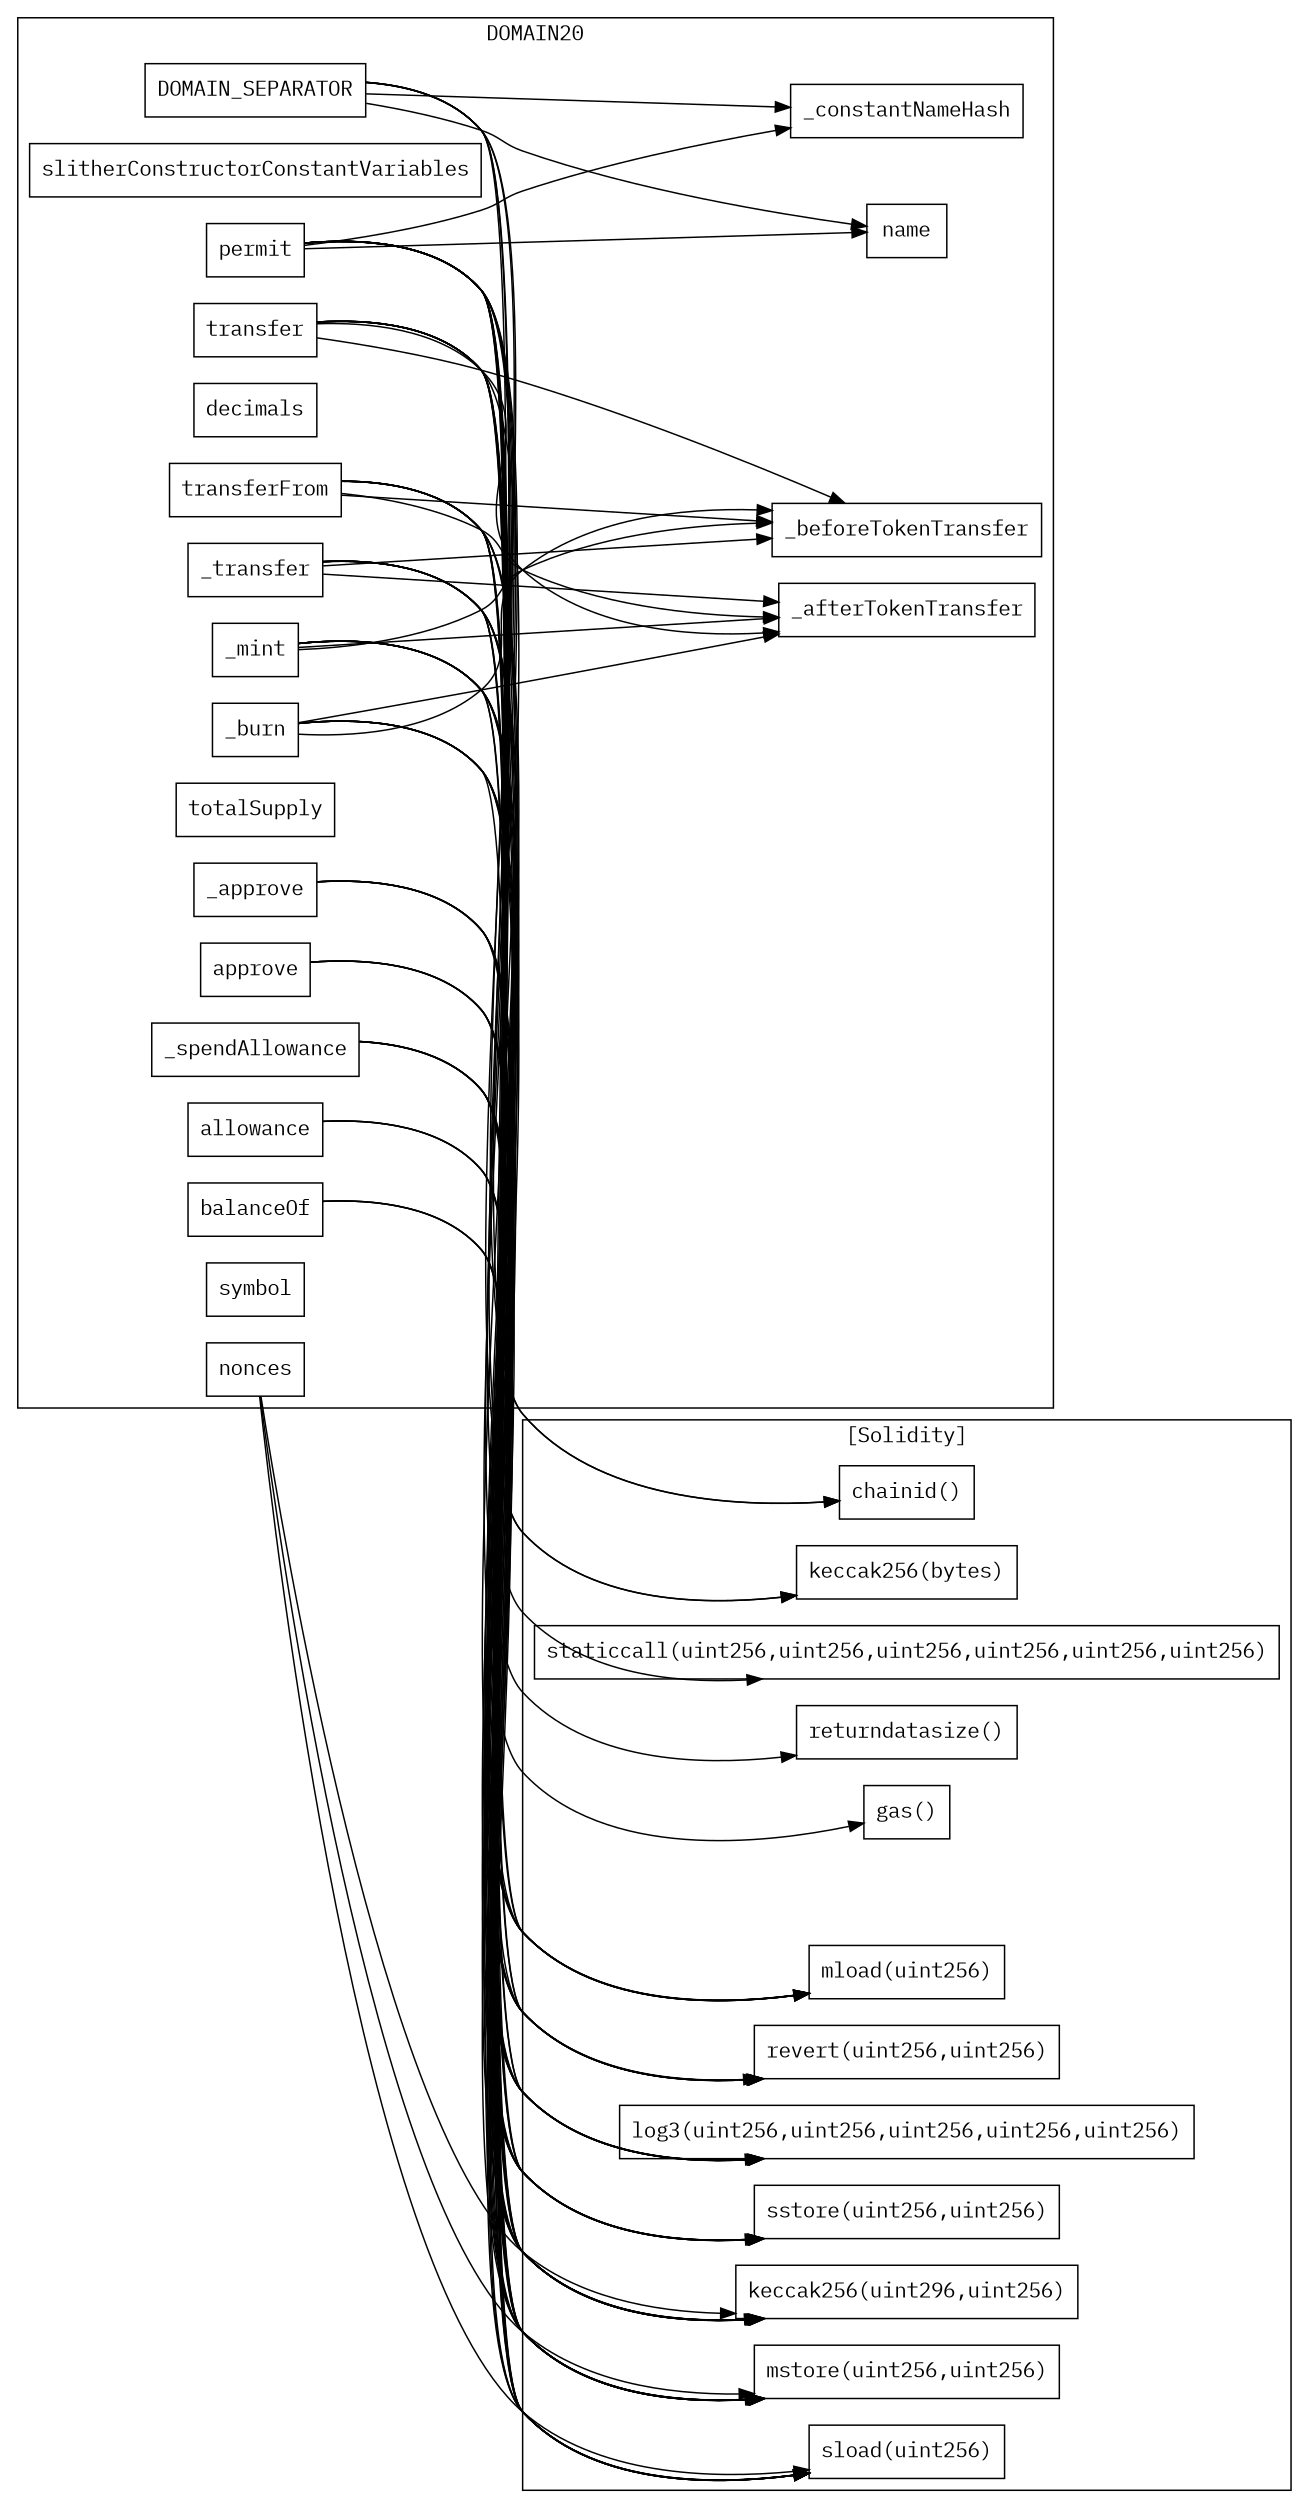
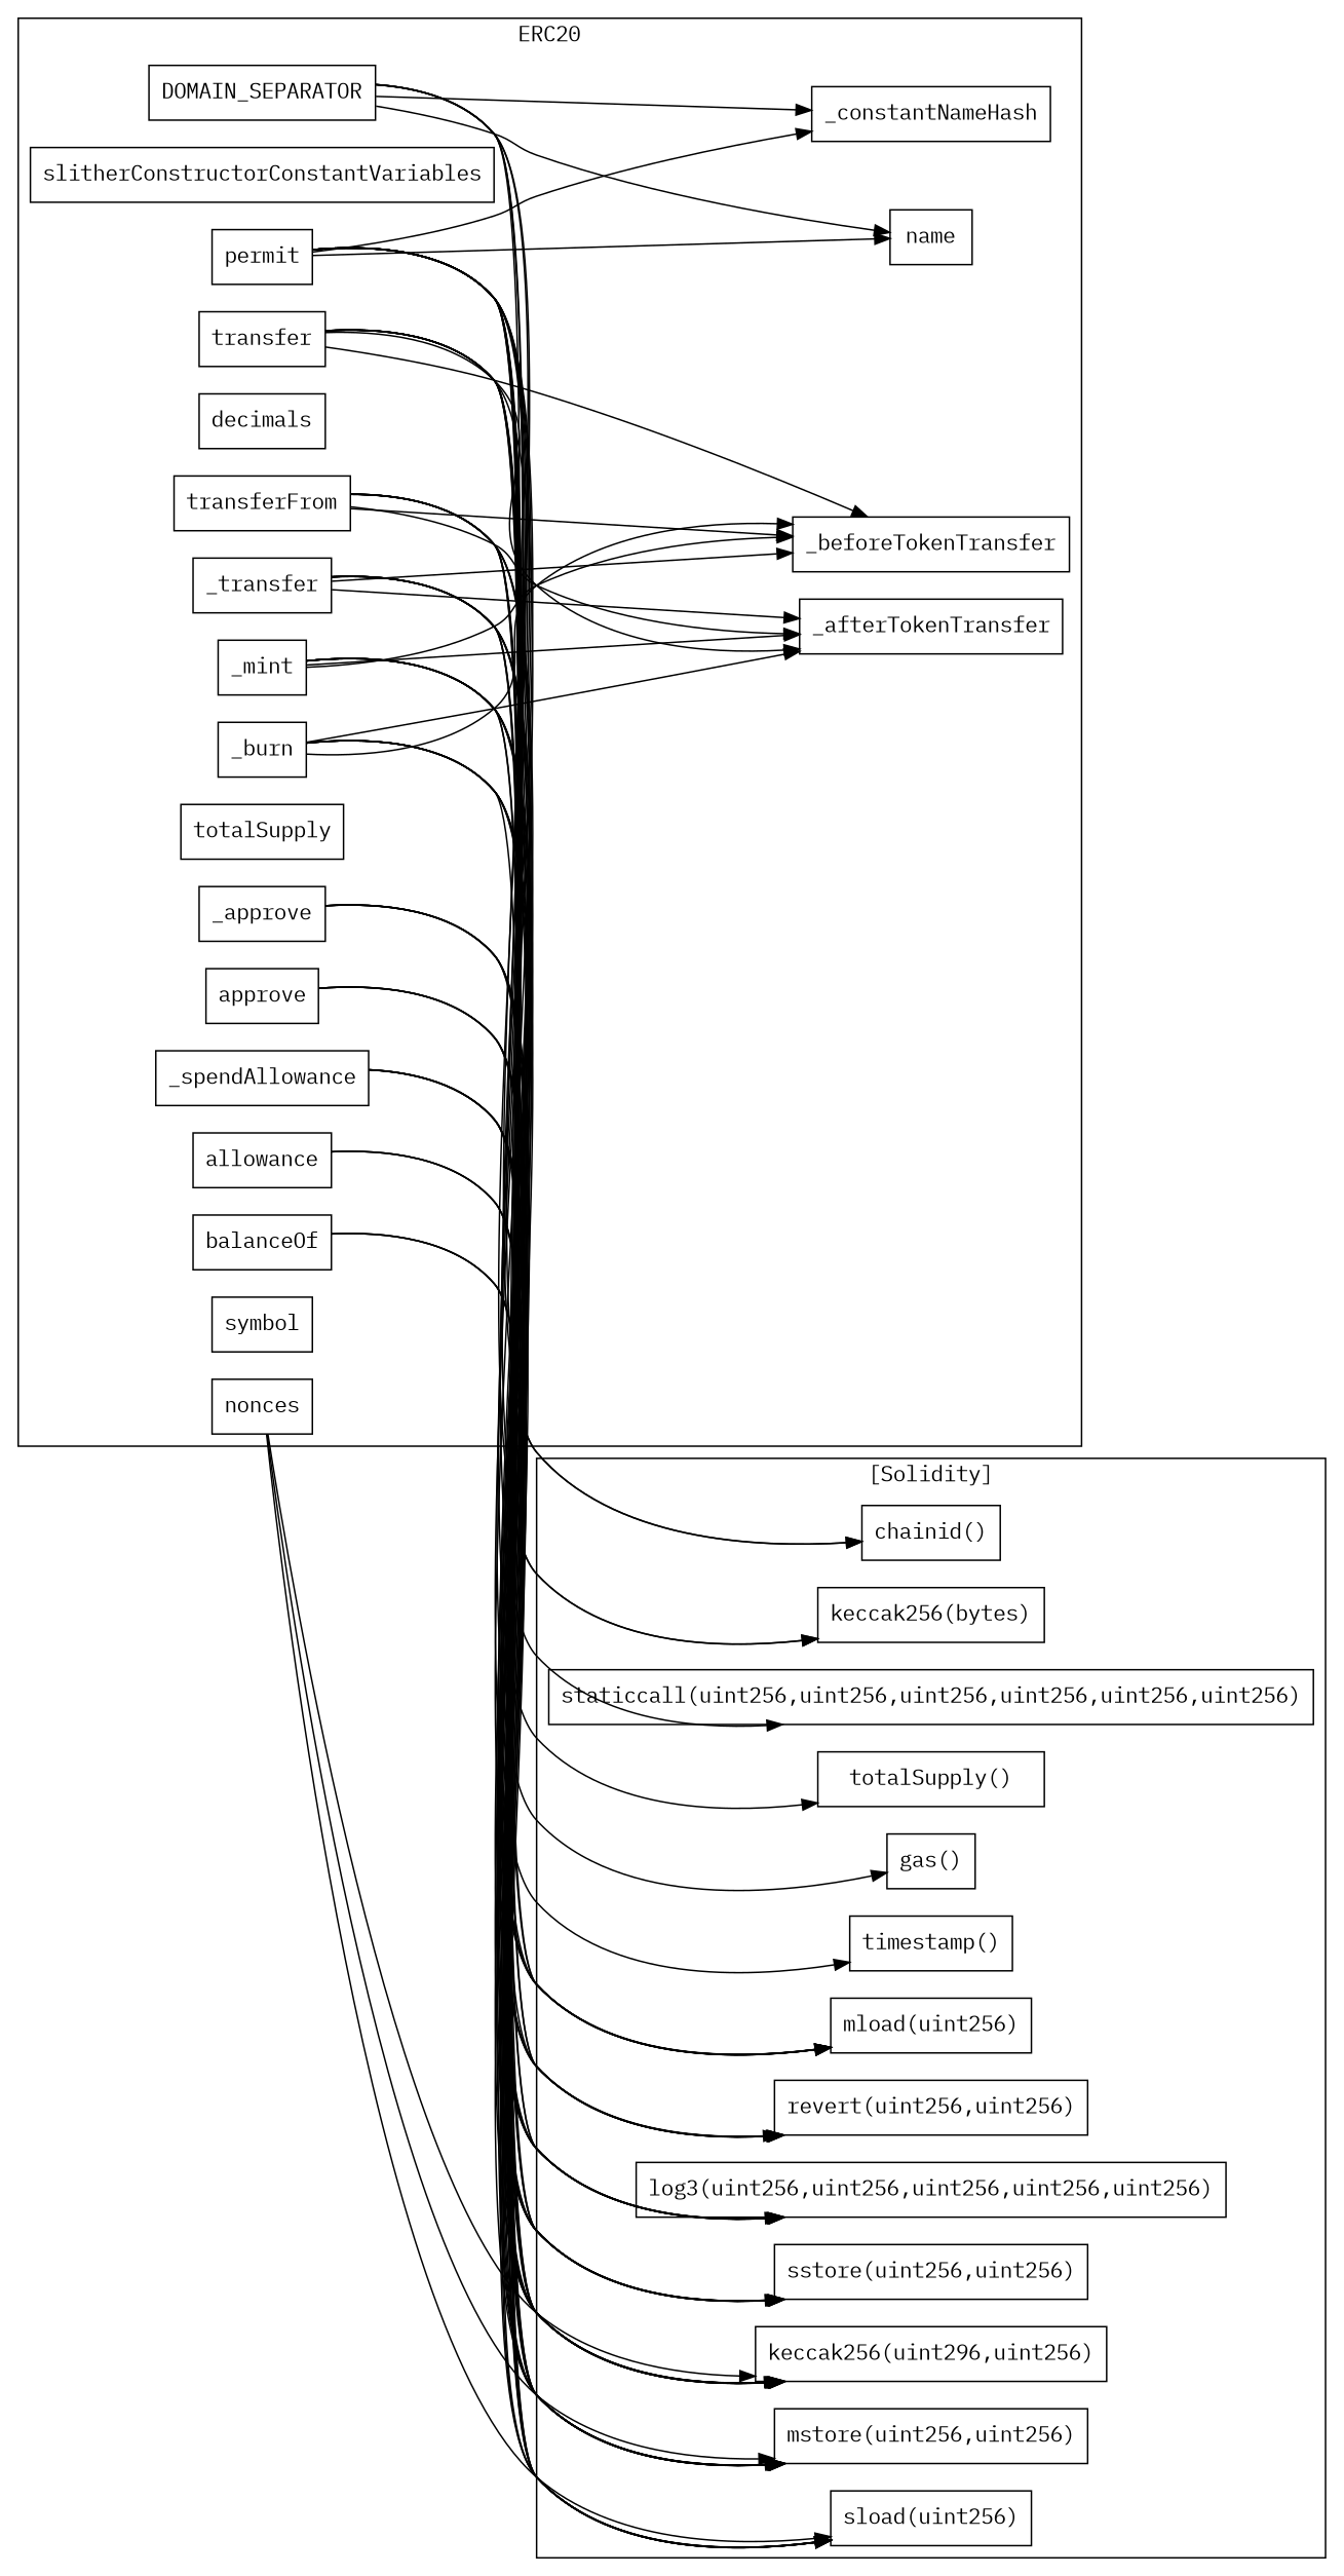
  strict digraph {
    fontname="IBM Plex Mono"
    rankdir=LR
    node [fontname="IBM Plex Mono" shape=box]
    edge [fontname="IBM Plex Mono"]
    n1 [label=permit]
    n2 [label=name]
    n3 [label=_constantNameHash]
    n4 [label=slitherConstructorConstantVariables]
    n5 [label=approve]
    n6 [label=transfer]
    n7 [label=_afterTokenTransfer]
    n8 [label=_beforeTokenTransfer]
    n9 [label=decimals]
    n10 [label=allowance]
    n11 [label=_spendAllowance]
    n12 [label=balanceOf]
    n13 [label=transferFrom]
    n14 [label=totalSupply]
    n15 [label=_transfer]
    n16 [label=nonces]
    n17 [label=_approve]
    n18 [label=DOMAIN_SEPARATOR]
    n19 [label=_mint]
    n20 [label=symbol]
    n21 [label=_burn]
    "sstore(uint256,uint256)"
    "revert(uint256,uint256)"
    "mload(uint256)"
    "staticcall(uint256,uint256,uint256,uint256,uint256,uint256)"
    "mstore(uint256,uint256)"
-   "returndatasize()"
+   "returndatasize()" [label="totalSupply()"]
    "sload(uint256)"
    "gas()"
    n30 [label="keccak256(uint296,uint256)"]
    "chainid()"
    "keccak256(bytes)"
+   "timestamp()"
    "log3(uint256,uint256,uint256,uint256,uint256)"
    subgraph cluster_1 {
-     label=DOMAIN20
+     label=ERC20
      n1
      n2
      n3
      n4
      n5
      n6
      n7
      n8
      n9
      n10
      n11
      n12
      n13
      n14
      n15
      n16
      n17
      n18
      n19
      n20
      n21
    }
    subgraph cluster_2 {
      label="[Solidity]"
      "sstore(uint256,uint256)"
      "revert(uint256,uint256)"
      "mload(uint256)"
      "staticcall(uint256,uint256,uint256,uint256,uint256,uint256)"
      "mstore(uint256,uint256)"
      "returndatasize()"
      "sload(uint256)"
      "gas()"
      n30
      "chainid()"
      "keccak256(bytes)"
+     "timestamp()"
      "log3(uint256,uint256,uint256,uint256,uint256)"
    }
    n1 -> n2
    n1 -> n3
    n1 -> "sstore(uint256,uint256)"
    n1 -> "revert(uint256,uint256)"
    n1 -> "mload(uint256)"
    n1 -> "staticcall(uint256,uint256,uint256,uint256,uint256,uint256)"
    n1 -> "mstore(uint256,uint256)"
    n1 -> "returndatasize()"
    n1 -> "sload(uint256)"
    n1 -> "gas()"
    n1 -> n30
    n1 -> "chainid()"
    n1 -> "keccak256(bytes)"
+   n1 -> "timestamp()"
    n1 -> "log3(uint256,uint256,uint256,uint256,uint256)"
    n5 -> "sstore(uint256,uint256)"
    n5 -> "mstore(uint256,uint256)"
    n5 -> n30
    n5 -> "log3(uint256,uint256,uint256,uint256,uint256)"
    n6 -> n7
    n6 -> n8
    n6 -> "sstore(uint256,uint256)"
    n6 -> "revert(uint256,uint256)"
    n6 -> "mload(uint256)"
    n6 -> "mstore(uint256,uint256)"
    n6 -> "sload(uint256)"
    n6 -> n30
    n6 -> "log3(uint256,uint256,uint256,uint256,uint256)"
    n10 -> "mstore(uint256,uint256)"
    n10 -> "sload(uint256)"
    n10 -> n30
    n11 -> "sstore(uint256,uint256)"
    n11 -> "revert(uint256,uint256)"
    n11 -> "mstore(uint256,uint256)"
    n11 -> "sload(uint256)"
    n11 -> n30
    n12 -> "mstore(uint256,uint256)"
    n12 -> "sload(uint256)"
    n12 -> n30
    n13 -> n7
    n13 -> n8
    n13 -> "sstore(uint256,uint256)"
    n13 -> "revert(uint256,uint256)"
    n13 -> "mload(uint256)"
    n13 -> "mstore(uint256,uint256)"
    n13 -> "sload(uint256)"
    n13 -> n30
    n13 -> "log3(uint256,uint256,uint256,uint256,uint256)"
    n15 -> n7
    n15 -> n8
    n15 -> "sstore(uint256,uint256)"
    n15 -> "revert(uint256,uint256)"
    n15 -> "mload(uint256)"
    n15 -> "mstore(uint256,uint256)"
    n15 -> "sload(uint256)"
    n15 -> n30
    n15 -> "log3(uint256,uint256,uint256,uint256,uint256)"
    n16 -> "mstore(uint256,uint256)"
    n16 -> "sload(uint256)"
    n16 -> n30
    n17 -> "sstore(uint256,uint256)"
    n17 -> "mload(uint256)"
    n17 -> "mstore(uint256,uint256)"
    n17 -> n30
    n17 -> "log3(uint256,uint256,uint256,uint256,uint256)"
    n18 -> n2
    n18 -> n3
    n18 -> "mload(uint256)"
    n18 -> "mstore(uint256,uint256)"
    n18 -> n30
    n18 -> "chainid()"
    n18 -> "keccak256(bytes)"
    n19 -> n7
    n19 -> n8
    n19 -> "sstore(uint256,uint256)"
    n19 -> "revert(uint256,uint256)"
    n19 -> "mload(uint256)"
    n19 -> "mstore(uint256,uint256)"
    n19 -> "sload(uint256)"
    n19 -> n30
    n19 -> "log3(uint256,uint256,uint256,uint256,uint256)"
    n21 -> n7
    n21 -> n8
    n21 -> "sstore(uint256,uint256)"
    n21 -> "revert(uint256,uint256)"
    n21 -> "mstore(uint256,uint256)"
    n21 -> "sload(uint256)"
    n21 -> n30
    n21 -> "log3(uint256,uint256,uint256,uint256,uint256)"
  }
